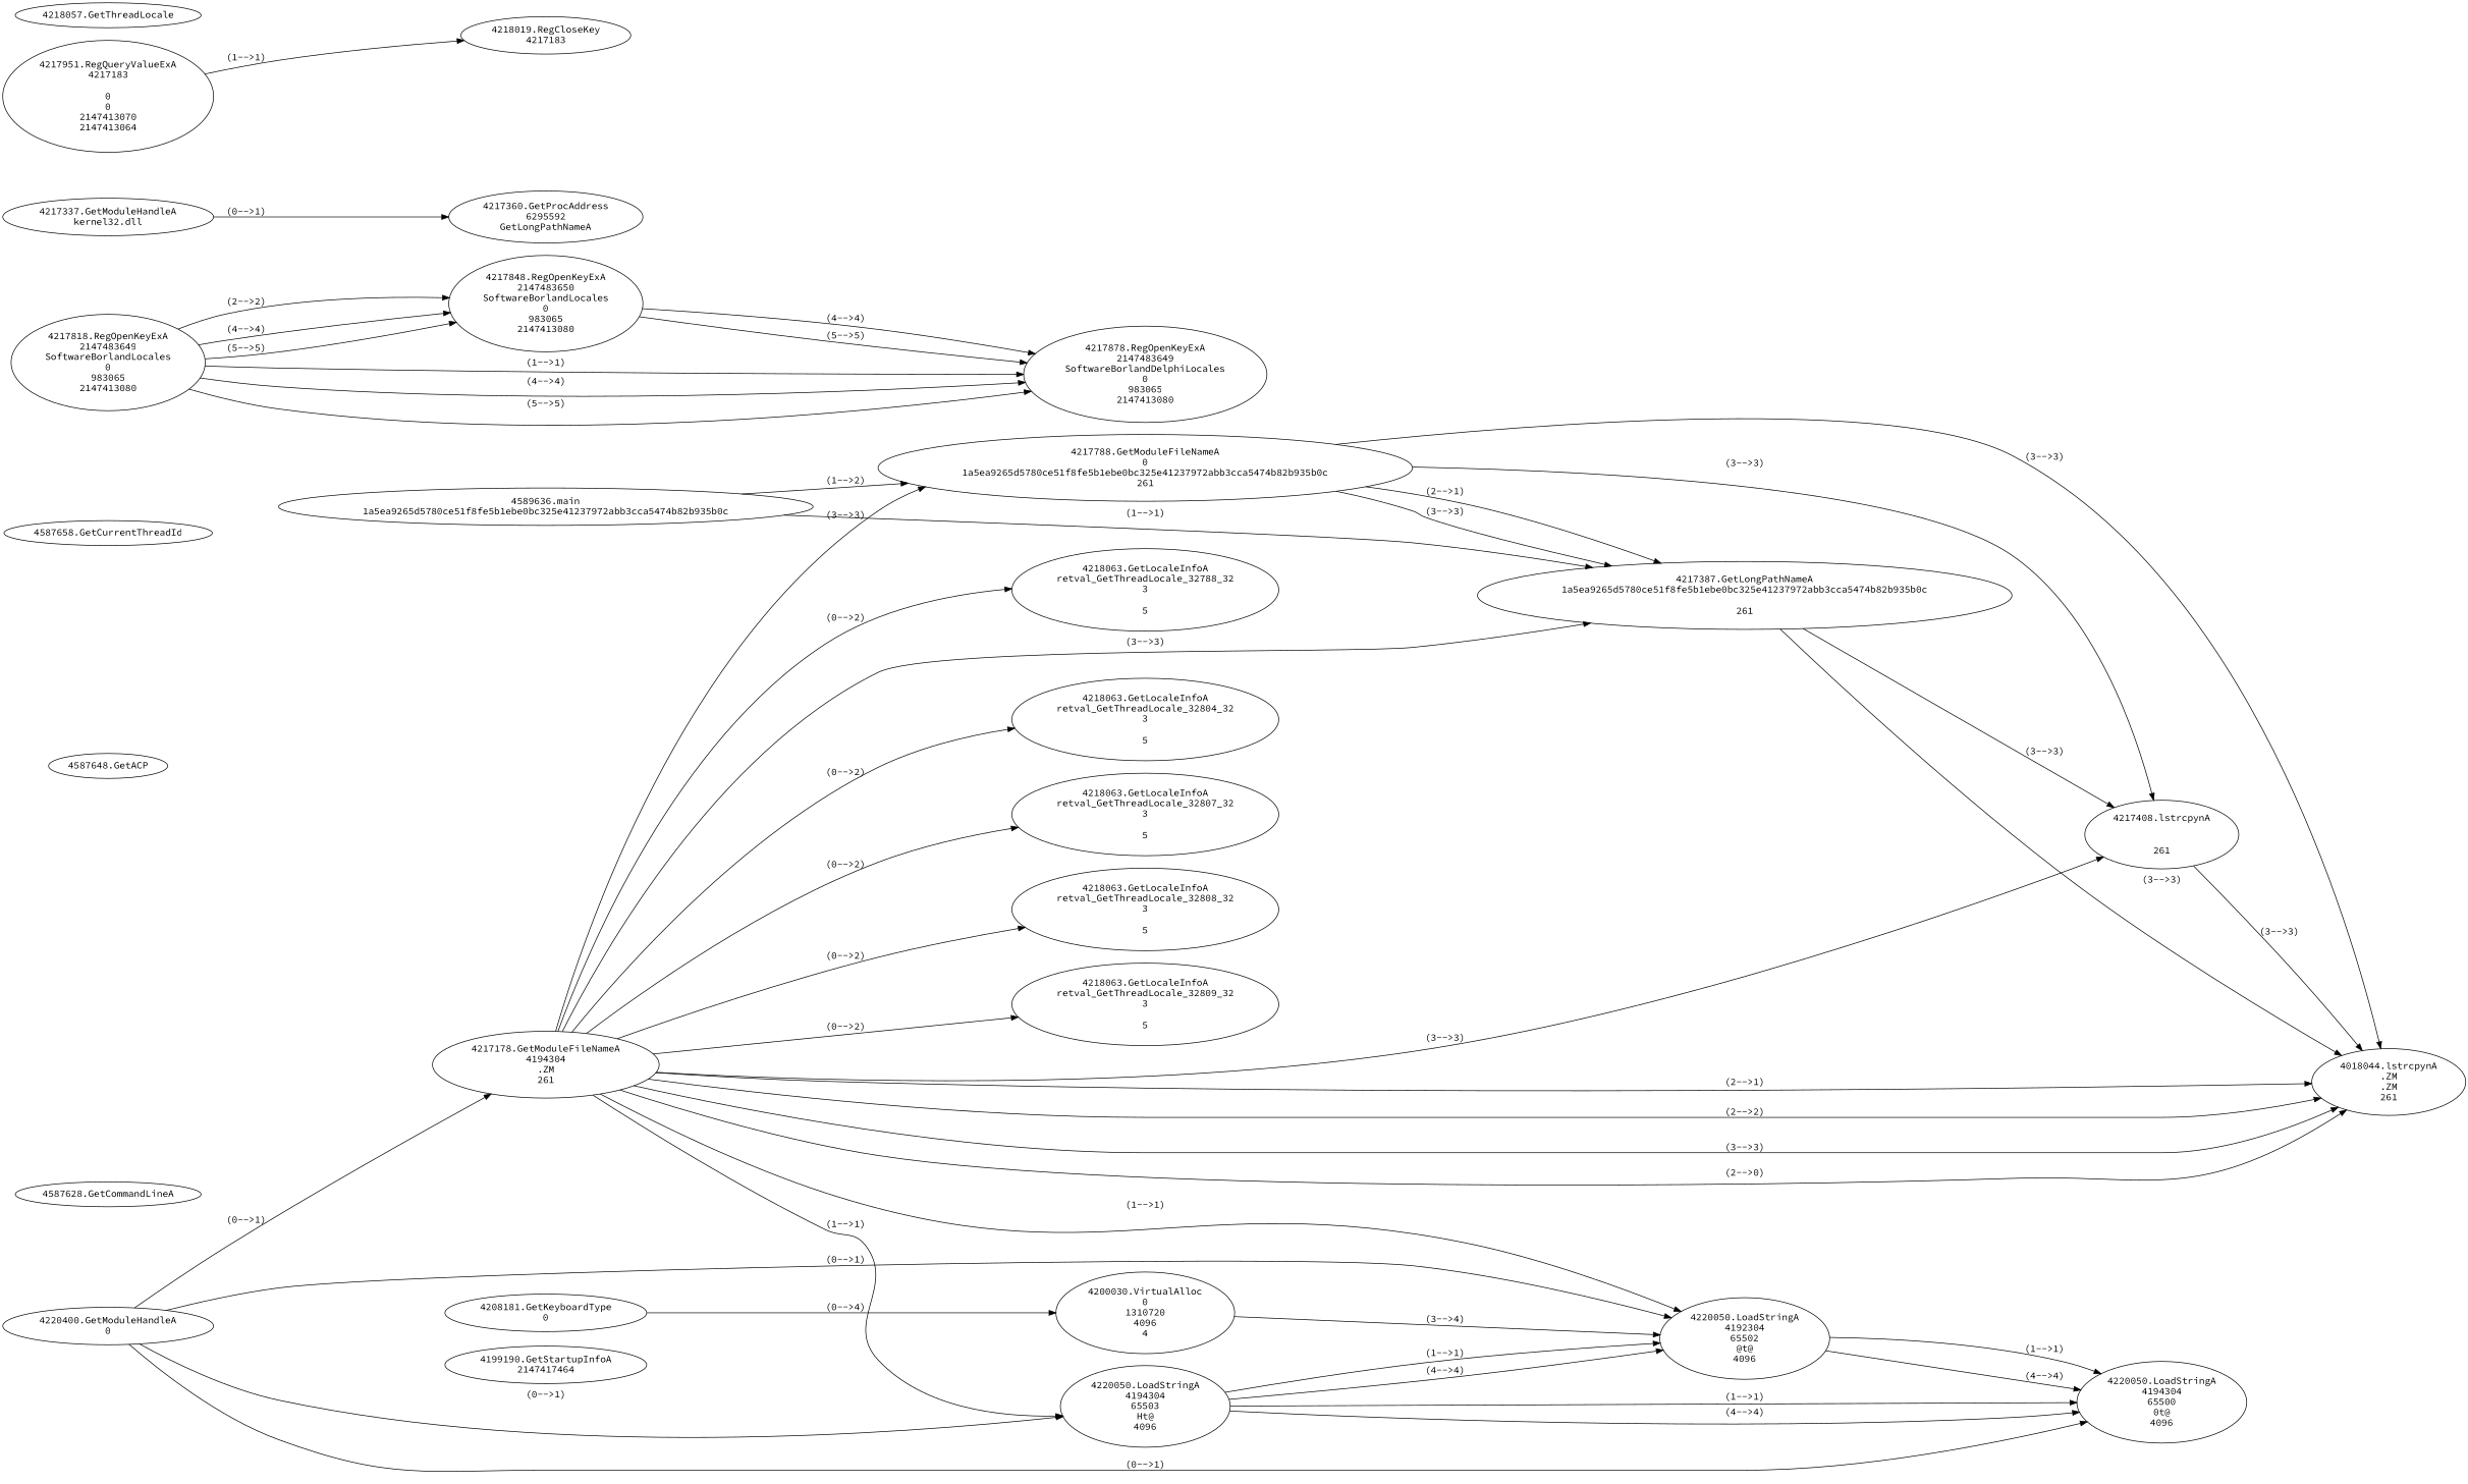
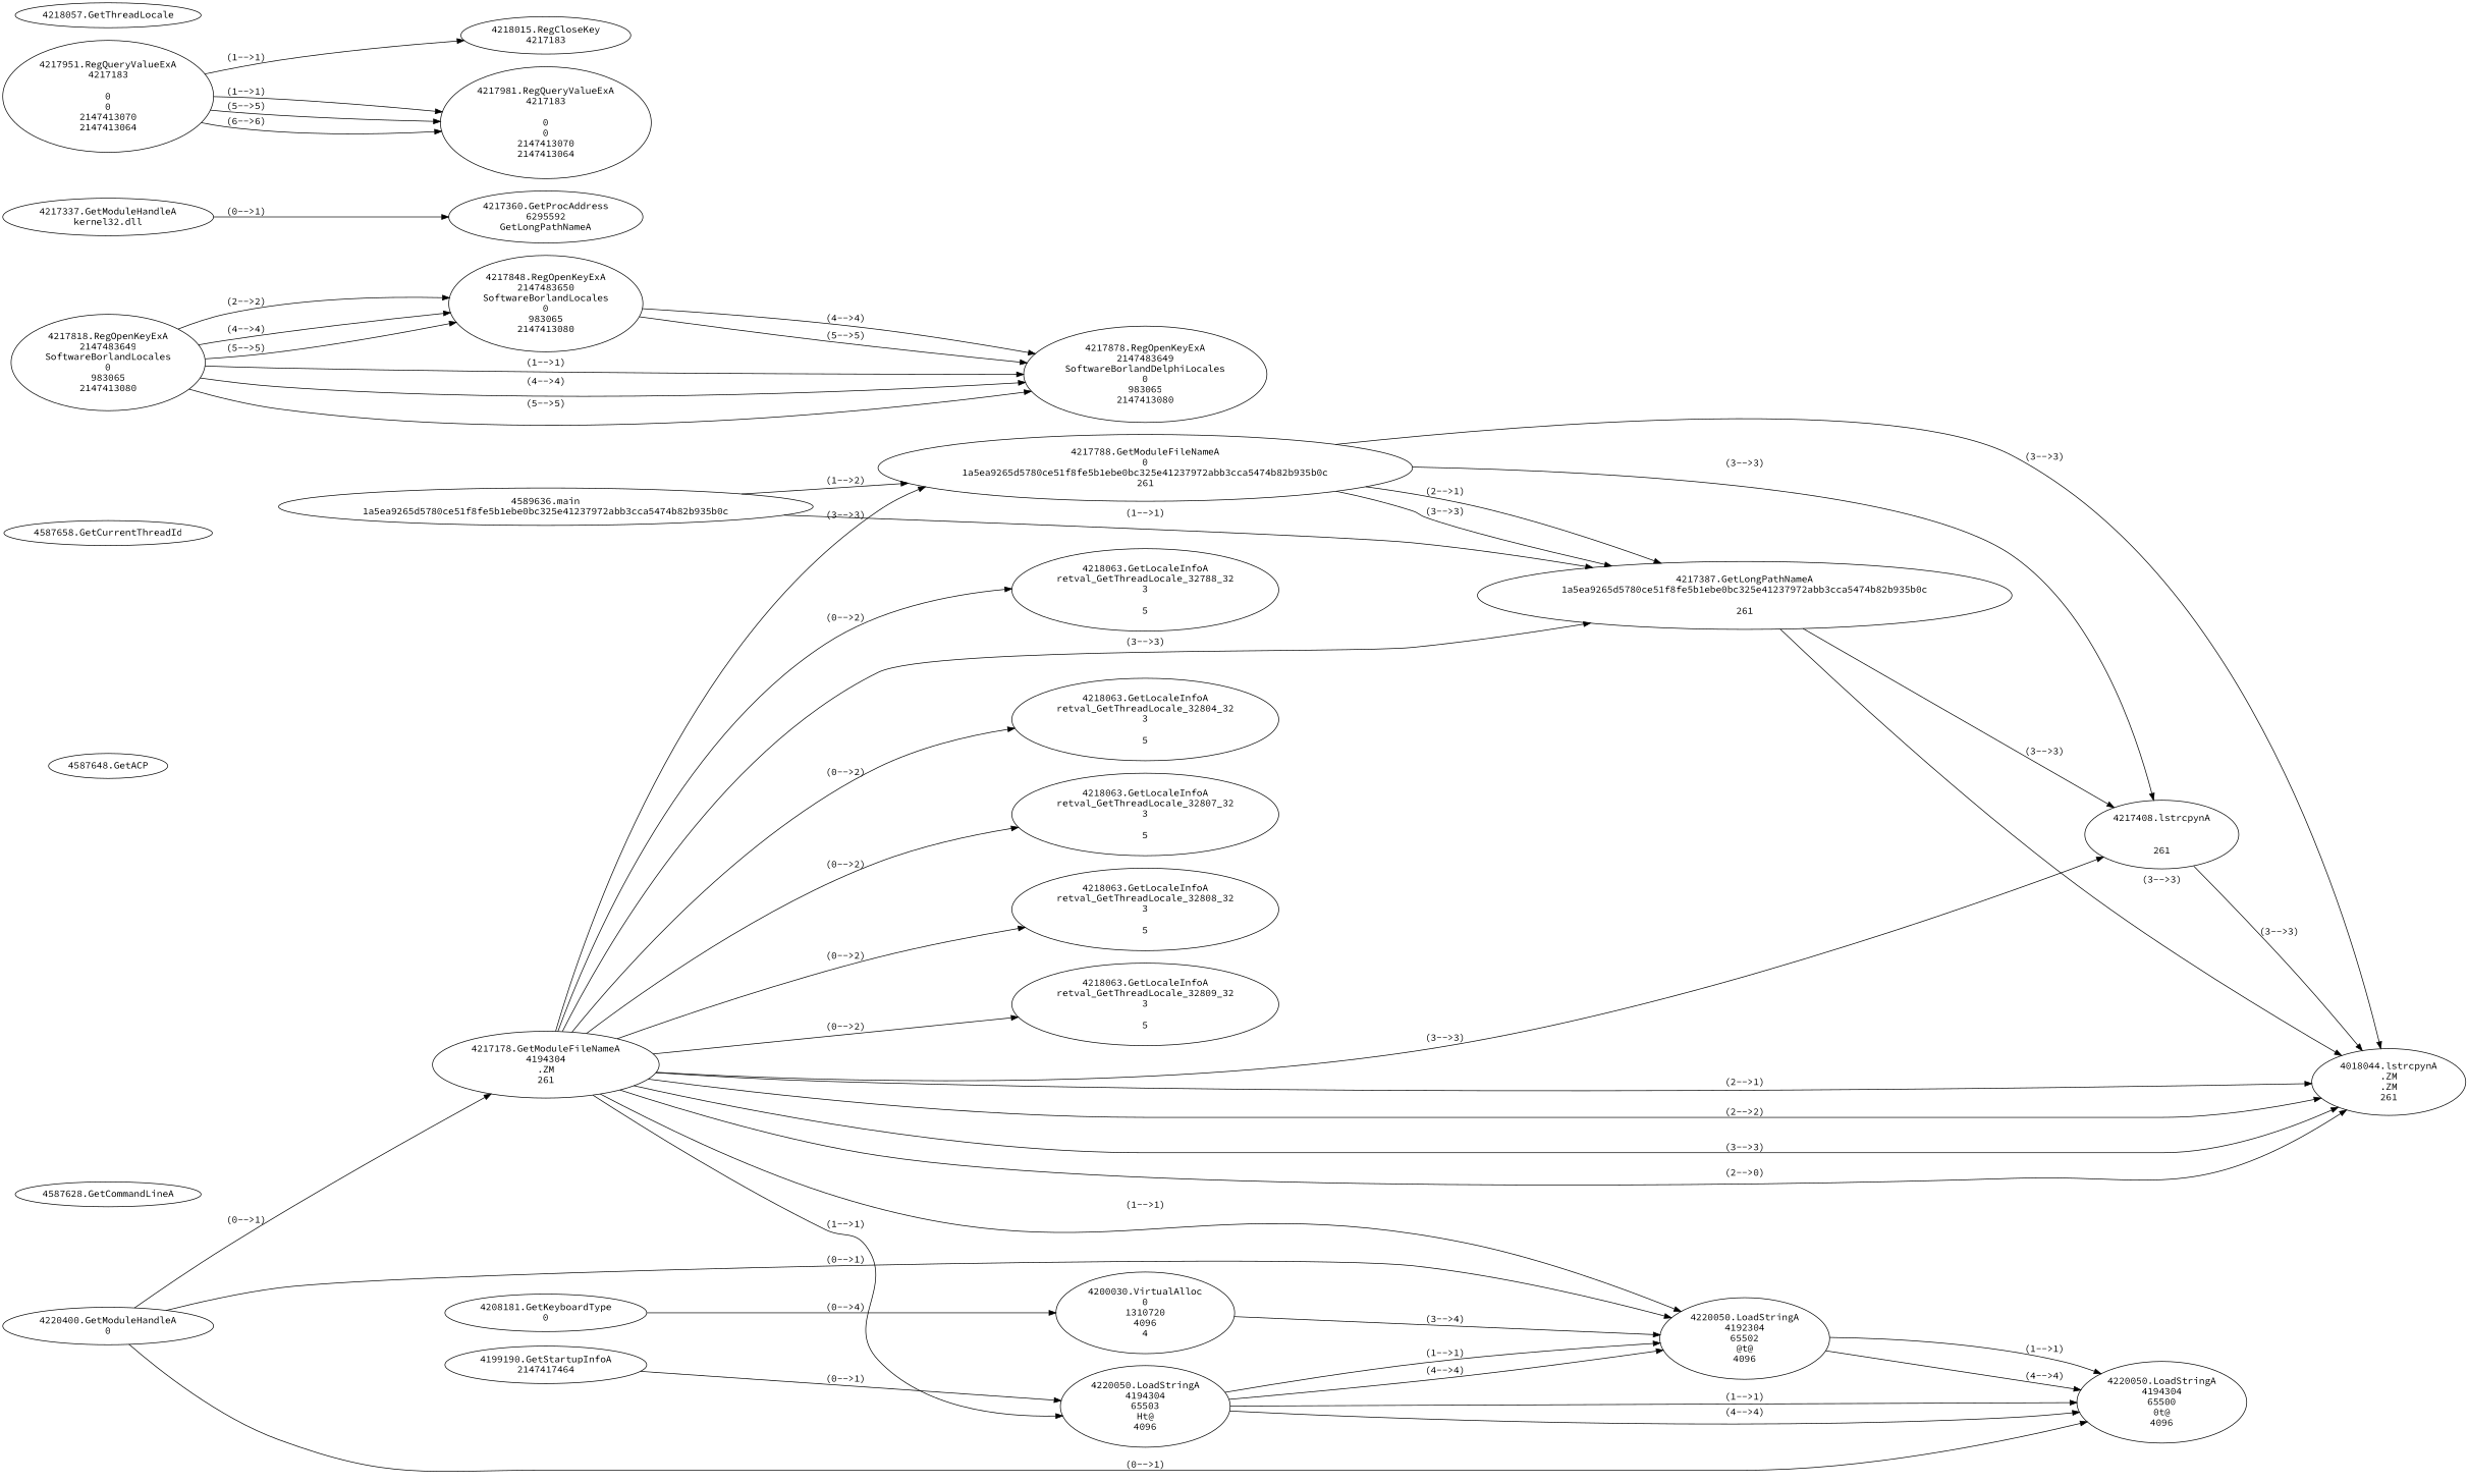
  digraph {
    fontname="Source Code Pro"
    rankdir=LR
    node [fontname="Source Code Pro"]
    edge [fontname="Source Code Pro"]
    n1 [label="4589636.main\n1a5ea9265d5780ce51f8fe5b1ebe0bc325e41237972abb3cca5474b82b935b0c"]
    n2 [label="4217788.GetModuleFileNameA\n0\n1a5ea9265d5780ce51f8fe5b1ebe0bc325e41237972abb3cca5474b82b935b0c\n261"]
    n3 [label="4217387.GetLongPathNameA\n1a5ea9265d5780ce51f8fe5b1ebe0bc325e41237972abb3cca5474b82b935b0c\n\n261"]
    n4 [label="4217408.lstrcpynA\n\n\n261"]
    n5 [label="4018044.lstrcpynA\n.ZM\n.ZM\n261"]
    n6 [label="4220400.GetModuleHandleA\n0"]
    n7 [label="4217178.GetModuleFileNameA\n4194304\n.ZM\n261"]
    n8 [label="4220050.LoadStringA\n4194304\n65503\nHt@\n4096"]
    n9 [label="4220050.LoadStringA\n4192304\n65502\n@t@\n4096"]
    n10 [label="4220050.LoadStringA\n4194304\n65500\n0t@\n4096"]
    n11 [label="4218063.GetLocaleInfoA\nretval_GetThreadLocale_32788_32\n3\n\n5"]
    n12 [label="4218063.GetLocaleInfoA\nretval_GetThreadLocale_32804_32\n3\n\n5"]
    n13 [label="4218063.GetLocaleInfoA\nretval_GetThreadLocale_32807_32\n3\n\n5"]
    n14 [label="4218063.GetLocaleInfoA\nretval_GetThreadLocale_32808_32\n3\n\n5"]
    n15 [label="4218063.GetLocaleInfoA\nretval_GetThreadLocale_32809_32\n3\n\n5"]
    n16 [label="4208181.GetKeyboardType\n0"]
    n17 [label="4200030.VirtualAlloc\n0\n1310720\n4096\n4"]
    n18 [label="4587628.GetCommandLineA\n"]
    n19 [label="4199190.GetStartupInfoA\n2147417464"]
    n20 [label="4587648.GetACP\n"]
    n21 [label="4587658.GetCurrentThreadId\n"]
    n22 [label="4217818.RegOpenKeyExA\n2147483649\nSoftware\Borland\Locales\n0\n983065\n2147413080"]
    n23 [label="4217848.RegOpenKeyExA\n2147483650\nSoftware\Borland\Locales\n0\n983065\n2147413080"]
    n24 [label="4217878.RegOpenKeyExA\n2147483649\nSoftware\Borland\Delphi\Locales\n0\n983065\n2147413080"]
    n25 [label="4217337.GetModuleHandleA\nkernel32.dll"]
    n26 [label="4217360.GetProcAddress\n6295592\nGetLongPathNameA"]
    n27 [label="4217951.RegQueryValueExA\n4217183\n\n0\n0\n2147413070\n2147413064"]
-   n28 [label="4218019.RegCloseKey\n4217183"]
+   n28 [label="4218015.RegCloseKey\n4217183"]
+   n29 [label="4217981.RegQueryValueExA\n4217183\n\n0\n0\n2147413070\n2147413064"]
    n30 [label="4218057.GetThreadLocale\n"]
    n1 -> n2 [label="(1-->2)"]
    n1 -> n3 [label="(1-->1)"]
    n2 -> n3 [label="(2-->1)"]
    n2 -> n3 [label="(3-->3)"]
    n2 -> n4 [label="(3-->3)"]
    n2 -> n5 [label="(3-->3)"]
    n3 -> n4 [label="(3-->3)"]
    n3 -> n5 [label="(3-->3)"]
    n4 -> n5 [label="(3-->3)"]
    n6 -> n7 [label="(0-->1)"]
-   n6 -> n8 [label="(0-->1)"]
+   n19 -> n8 [label="(0-->1)"]
    n6 -> n9 [label="(0-->1)"]
    n6 -> n10 [label="(0-->1)"]
    n7 -> n2 [label="(3-->3)"]
    n7 -> n3 [label="(3-->3)"]
    n7 -> n4 [label="(3-->3)"]
    n7 -> n5 [label="(2-->1)"]
    n7 -> n5 [label="(2-->2)"]
    n7 -> n5 [label="(3-->3)"]
    n7 -> n5 [label="(2-->0)"]
    n7 -> n8 [label="(1-->1)"]
    n7 -> n9 [label="(1-->1)"]
    n7 -> n11 [label="(0-->2)"]
    n7 -> n12 [label="(0-->2)"]
    n7 -> n13 [label="(0-->2)"]
    n7 -> n14 [label="(0-->2)"]
    n7 -> n15 [label="(0-->2)"]
    n8 -> n9 [label="(1-->1)"]
    n8 -> n9 [label="(4-->4)"]
    n8 -> n10 [label="(1-->1)"]
    n8 -> n10 [label="(4-->4)"]
    n9 -> n10 [label="(1-->1)"]
    n9 -> n10 [label="(4-->4)"]
    n16 -> n17 [label="(0-->4)"]
    n17 -> n9 [label="(3-->4)"]
    n22 -> n23 [label="(2-->2)"]
    n22 -> n23 [label="(4-->4)"]
    n22 -> n23 [label="(5-->5)"]
    n22 -> n24 [label="(1-->1)"]
    n22 -> n24 [label="(4-->4)"]
    n22 -> n24 [label="(5-->5)"]
    n23 -> n24 [label="(4-->4)"]
    n23 -> n24 [label="(5-->5)"]
    n25 -> n26 [label="(0-->1)"]
    n27 -> n28 [label="(1-->1)"]
+   n27 -> n29 [label="(1-->1)"]
+   n27 -> n29 [label="(5-->5)"]
+   n27 -> n29 [label="(6-->6)"]
  }
